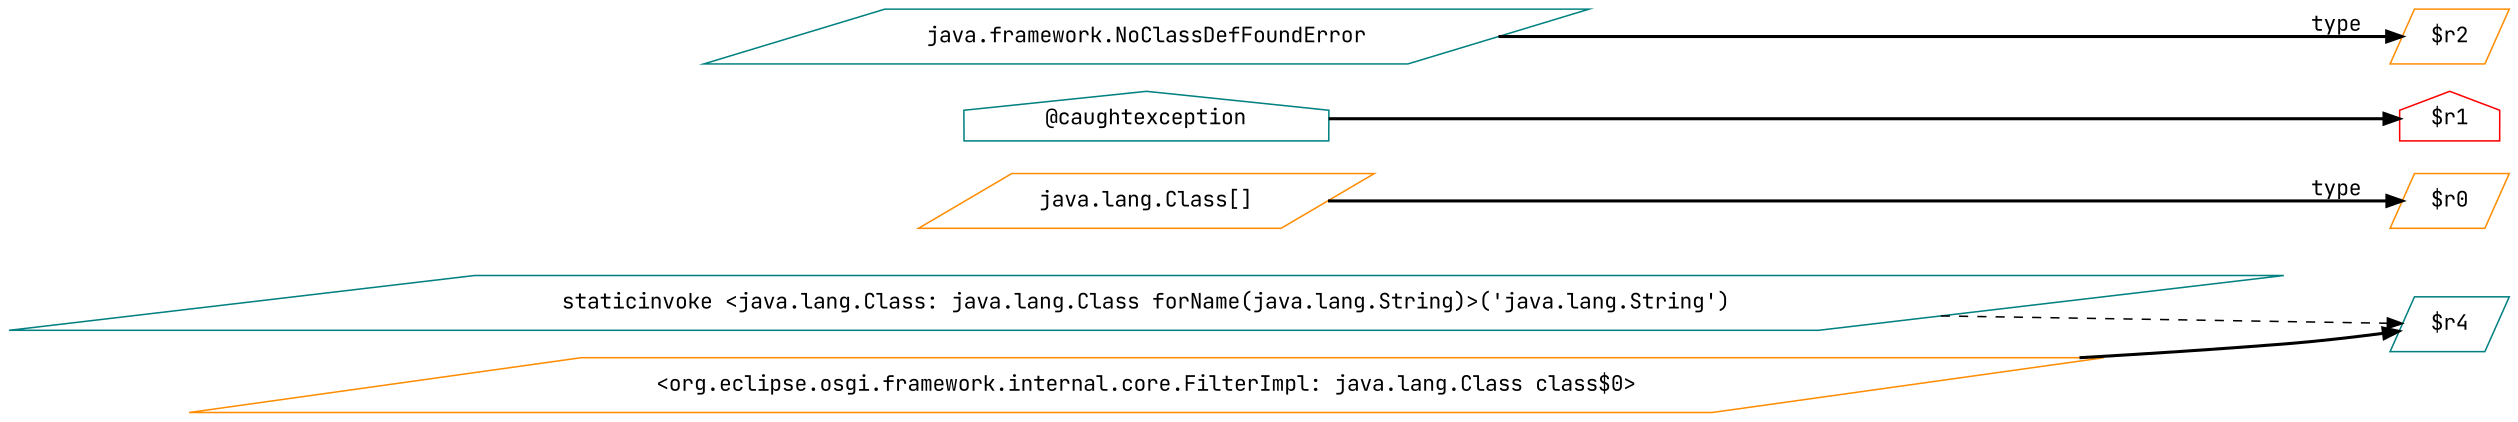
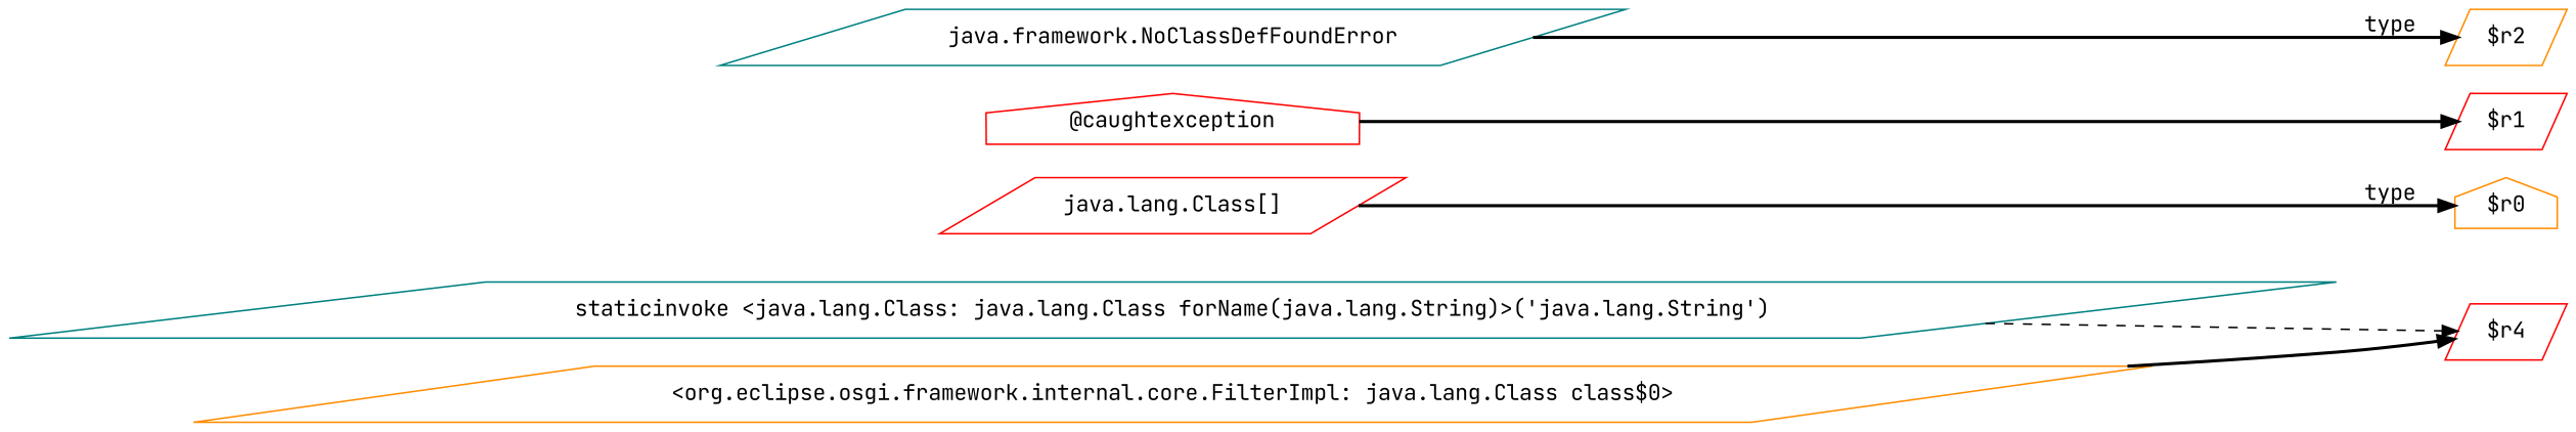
  digraph {
    fontname="JetBrains Mono"
    rankdir=LR
    node [color=red fontname="JetBrains Mono" shape=parallelogram]
    edge [fontname="JetBrains Mono" style=bold]
    n1 [color=teal label="staticinvoke <java.lang.Class: java.lang.Class forName(java.lang.String)>('java.lang.String')"]
-   n2 [color=teal label="$r4"]
-   n3 [color=darkorange label="java.lang.Class[]"]
-   n4 [color=darkorange label="$r0"]
+   n2 [label="$r4"]
+   n3 [label="java.lang.Class[]"]
+   n4 [color=darkorange label="$r0" shape=house]
    n5 [color=darkorange label="<org.eclipse.osgi.framework.internal.core.FilterImpl: java.lang.Class class$0>"]
-   n6 [color=teal label="@caughtexception" shape=house]
-   n7 [label="$r1" shape=house]
+   n6 [label="@caughtexception" shape=house]
+   n7 [label="$r1"]
    n8 [color=teal label="java.framework.NoClassDefFoundError"]
    n9 [color=darkorange label="$r2"]
    n1 -> n2 [style=dashed]
    n3 -> n4 [label=type]
    n5 -> n2
    n6 -> n7
    n8 -> n9 [label=type]
  }
